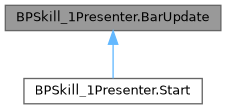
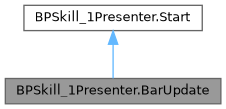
  digraph {
    rankdir=TB
    node [fontname=Helvetica fontsize=10 shape=box style=filled]
    n1 [color=gray40 fillcolor=grey60 fontcolor=black height=0.2 label="BPSkill_1Presenter.BarUpdate" width=0.4]
    n2 [color=grey40 fillcolor=white height=0.2 label="BPSkill_1Presenter.Start" width=0.4]
-   n1 -> n2 [color=steelblue1 dir=back fontname=Helvetica fontsize=10 labelfontname=Helvetica labelfontsize=10 style=solid]
+   n2 -> n1 [color=steelblue1 dir=back fontname=Helvetica fontsize=10 labelfontname=Helvetica labelfontsize=10 style=solid]
  }
